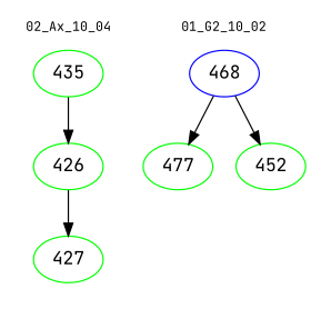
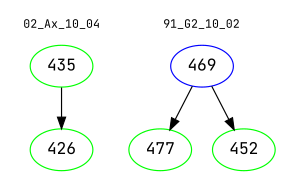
  digraph {
    fontname="JetBrains Mono"
    node [color=green fontname="JetBrains Mono"]
    edge [color=black fontname="JetBrains Mono"]
    n1 [label=435]
    n2 [label=426]
-   n3 [label=427]
    n4 [label=477]
-   n5 [color=blue label=468]
+   n5 [color=blue label=469]
    n6 [label=452]
    subgraph cluster_1 {
      color=white
      fontsize=10
      label="02_Ax_10_04"
      n1
      n2
-     n3
    }
    subgraph cluster_2 {
      color=white
      fontsize=10
-     label="01_G2_10_02"
+     label="91_G2_10_02"
      n4
      n5
      n6
    }
    n1 -> n2
-   n2 -> n3
    n5 -> n4
    n5 -> n6
  }
